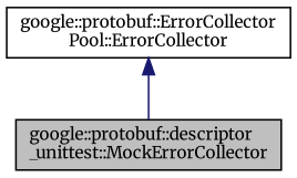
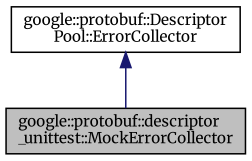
  digraph {
    fontname=Merriweather
    node [color=black fontname=Merriweather fontsize=10 shape=record style=filled]
    n1 [fillcolor=grey75 fontcolor=black height=0.2 label="google::protobuf::descriptor\l_unittest::MockErrorCollector" width=0.4]
-   n2 [fillcolor=white height=0.2 label="google::protobuf::ErrorCollector\lPool::ErrorCollector" width=0.4]
+   n2 [fillcolor=white height=0.2 label="google::protobuf::Descriptor\lPool::ErrorCollector" width=0.4]
    n2 -> n1 [color=midnightblue dir=back fontname=Merriweather fontsize=10 labelfontname=Helvetica labelfontsize=10 style=solid]
  }
